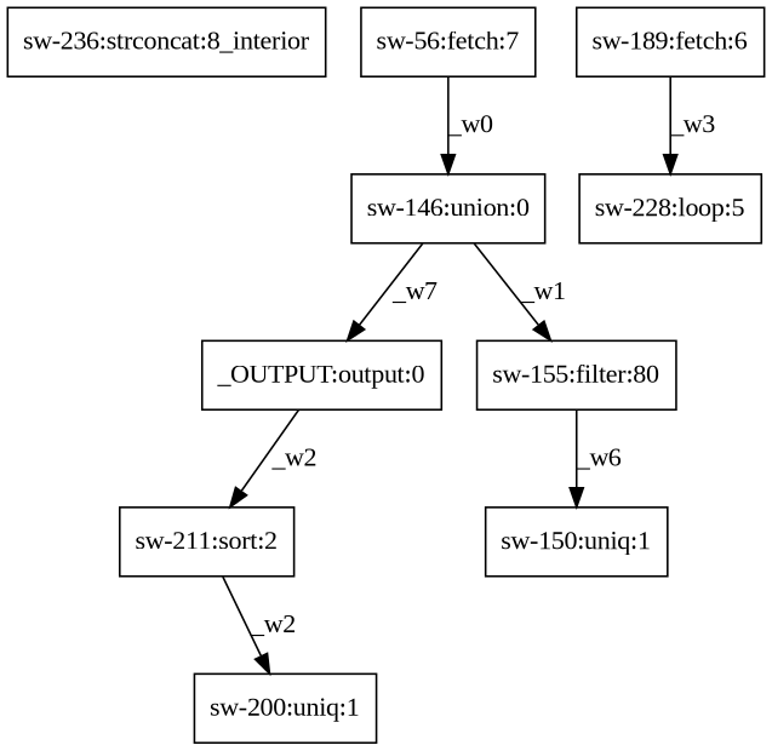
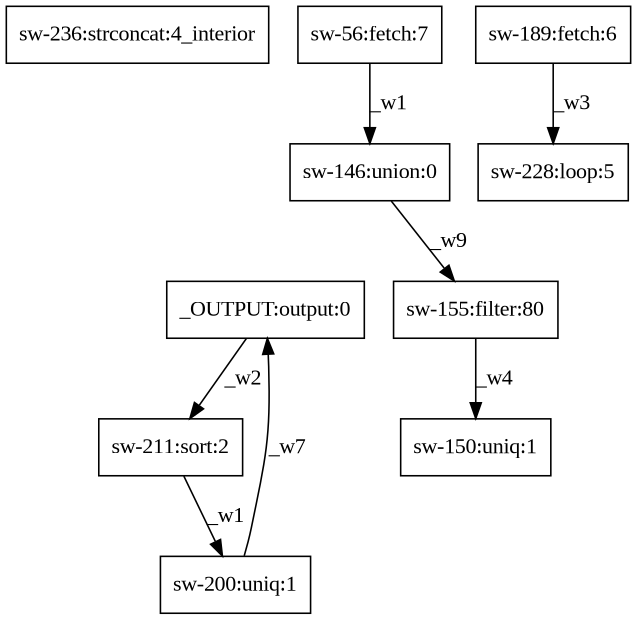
  digraph {
    fontname="Liberation Serif"
    node [fontname="Liberation Serif" shape=box]
    edge [fontname="Liberation Serif"]
-   n1 [label="sw-236:strconcat:8_interior"]
+   n1 [label="sw-236:strconcat:4_interior"]
    n2 [label="_OUTPUT:output:0"]
    n3 [label="sw-211:sort:2"]
    n4 [label="sw-155:filter:80"]
    n5 [label="sw-150:uniq:1"]
    n6 [label="sw-200:uniq:1"]
    n7 [label="sw-228:loop:5"]
    n8 [label="sw-146:union:0"]
    n9 [label="sw-189:fetch:6"]
    n10 [label="sw-56:fetch:7"]
    n2 -> n3 [label=_w2]
-   n3 -> n6 [label=_w2]
-   n4 -> n5 [label=_w6]
-   n8 -> n2 [label=_w7]
-   n8 -> n4 [label=_w1]
+   n3 -> n6 [label=_w1]
+   n4 -> n5 [label=_w4]
+   n6 -> n2 [label=_w7]
+   n8 -> n4 [label=_w9]
    n9 -> n7 [label=_w3]
-   n10 -> n8 [label=_w0]
+   n10 -> n8 [label=_w1]
  }
